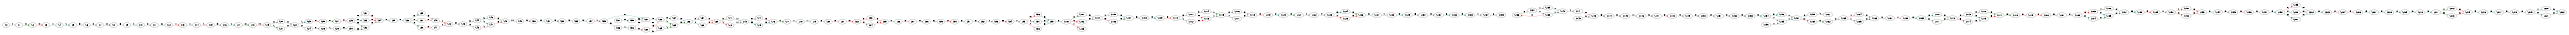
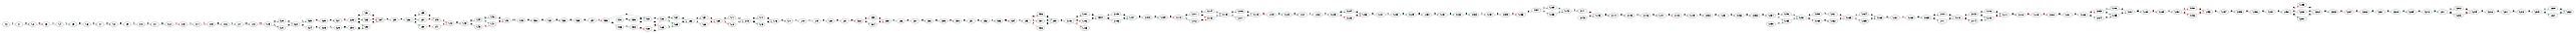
  strict digraph {
    rankdir=LR
    edge [arrowhead=dot color=gray40]
    S0
    S1
    S2
    S3
    S4
    S5
    S6
    S7
    S8
    S9
    S10
    S11
    S12
    S13
    S14
    S15
    S16
    S17
    S18
    S19
    S20
    S21
    S22
    S23
    S24
    S25
    S26
    S27
    S28
    S29
    S30
    S31
    S32
    S33
    S34
    S35
    S36
    S37
    S38
    S39
    S40
    S41
    S42
    S43
    S44
    S45
    S46
    S47
    S48
    S49
    S50
    S51
    S52
    S53
    S54
    S55
    S56
    S61
    S58
    S57
    S59
    S60
    S62
    S63
    S64
    S65
    S66
    S67
    S68
    S69
    S71
    S72
    S73
    S74
    S75
    S76
    S77
    S78
    S79
    S80
    S81
    S82
    S83
    S84
    S85
    S86
    S87
    S88
    S89
    S90
    S91
    S92
    S93
    S94
    S95
    S96
    S97
    S98
    S99
    S100
    S101
    S102
    S103
-   S104
+   S104 [label=S504]
    S105
    S106
    S107
    S108
    S109
    S110
    S111
    S112
    S113
    S114
    S115
    S116
    S117
    S118
    S119
    S120
    S121
    S122
    S123
    S124
    S125
    S126
    S127
    S128
    S129
    S130
    S131
    S132
    S133
    S134
    S135
    S136
    S137
    S138
    S139
    S140
    S141
    S143
    S142
    S144
    S145
    S146
    S147
    S148
    S149
    S150
    S151
    S152
    S153
    S154
    S155
    S156
    S157
    S159
    S160
    S158
    S161
    S162
    S163
    S164
    S165
    S166
    S167
    S168
    S169
    S170
    S171
    S172
    S173
    S174
    S175
    S176
    S177
    S178
    S179
    S180
    S181
    S182
    S183
    S184
    S185
    S186
    S187
    S188
    S189
    S190
    S191
    S192
    S193
    S194
    S195
    S196
    S197
    S198
    S199
    S200
    S201
    S202
    S203
    S204
    S206
    S207
    S208
    S209
    S210
    S211
    S212
    S213
    S215
    S216
    S217
    S218
    S219
    S220
    S221
    S222
    S0 -> S1 [arrowhead=onormal label=I]
    S1 -> S2 [color=darkgreen label=A]
    S2 -> S3 [color=red label=A]
    S3 -> S4 [arrowhead=onormal color=teal label=V]
    S4 -> S5 [color=teal label=S]
    S5 -> S6 [arrowhead=onormal label=R]
    S6 -> S7 [label=L]
    S7 -> S8 [color=darkgreen label=T]
    S8 -> S9 [arrowhead=onormal label=F]
    S9 -> S10 [arrowhead=onormal color=teal label=S]
    S10 -> S11 [label=L]
    S11 -> S12 [arrowhead=onormal color=teal label=G]
    S12 -> S13 [color=red label=V]
    S13 -> S14 [arrowhead=onormal color=darkgreen label=V]
    S14 -> S15 [arrowhead=onormal color=red label=S]
    S15 -> S16 [label=R]
    S16 -> S17 [color=teal label=S]
    S17 -> S18 [color=darkgreen label=K]
    S18 -> S19 [arrowhead=onormal color=red label=M]
    S19 -> S20 [label=A]
    S19 -> S21 [color=darkgreen label=S]
    S20 -> S22 [label=A]
    S21 -> S22 [arrowhead=onormal label=A]
    S22 -> S23 [color=teal label=S]
    S22 -> S24 [arrowhead=onormal label=T]
    S23 -> S25 [arrowhead=onormal color=red label=R]
    S24 -> S26 [label=T]
    S25 -> S27 [color=darkgreen label=R]
    S26 -> S28 [arrowhead=onormal label=S]
    S27 -> S29 [arrowhead=onormal color=red label=L]
    S28 -> S30 [arrowhead=onormal color=teal label=F]
    S29 -> S31 [arrowhead=onormal color=teal label=M]
    S29 -> S32 [color=darkgreen label=H]
    S29 -> S33 [color=darkgreen label=A]
    S30 -> S32 [color=darkgreen label=H]
    S31 -> S34 [arrowhead=onormal color=red label=K]
    S32 -> S34 [label=K]
    S33 -> S34 [color=red label=K]
    S34 -> S35 [arrowhead=onormal color=darkgreen label=E]
    S35 -> S36 [arrowhead=onormal color=teal label=L]
    S36 -> S37 [arrowhead=onormal color=darkgreen label=E]
    S36 -> S38 [color=darkgreen label=T]
    S36 -> S39 [color=darkgreen label=D]
    S37 -> S40 [arrowhead=onormal color=red label=E]
    S38 -> S41 [arrowhead=onormal color=red label=D]
    S39 -> S40 [label=E]
    S40 -> S42 [color=red label=I]
    S41 -> S42 [arrowhead=onormal color=red label=I]
    S42 -> S43 [label=R]
    S43 -> S44 [arrowhead=onormal color=darkgreen label=K]
    S43 -> S45 [arrowhead=onormal label=T]
    S44 -> S46 [arrowhead=onormal color=teal label=C]
    S44 -> S47 [color=teal label=S]
    S45 -> S47 [arrowhead=onormal color=red label=S]
    S46 -> S48 [arrowhead=onormal color=darkgreen label=G]
    S47 -> S48 [color=red label=G]
    S48 -> S49 [arrowhead=onormal color=teal label=M]
    S49 -> S50 [label=K]
    S50 -> S51 [arrowhead=onormal color=teal label=N]
    S51 -> S52 [color=darkgreen label=F]
    S52 -> S53 [arrowhead=onormal label=R]
    S53 -> S54 [arrowhead=onormal color=teal label=N]
    S54 -> S55 [color=red label=I]
    S55 -> S56 [arrowhead=onormal label=Q]
    S55 -> S61 [color=teal label=L]
    S56 -> S58 [arrowhead=onormal color=darkgreen label=V]
    S61 -> S62 [arrowhead=onormal color=teal label=E]
    S61 -> S63 [arrowhead=onormal label=D]
    S58 -> S61 [arrowhead=onormal label=E]
    S58 -> S60 [color=red label=D]
    S57 -> S59 [color=darkgreen label=A]
    S59 -> S61 [arrowhead=onormal label=E]
    S60 -> S62 [arrowhead=onormal color=red label=E]
    S60 -> S63 [arrowhead=onormal label=D]
    S62 -> S64 [color=darkgreen label=A]
    S62 -> S65 [color=darkgreen label=S]
    S63 -> S65 [color=darkgreen label=S]
    S64 -> S66 [arrowhead=onormal color=teal label=N]
    S65 -> S66 [color=darkgreen label=N]
    S66 -> S67 [label=L]
    S66 -> S68 [arrowhead=onormal color=teal label=I]
    S67 -> S69 [arrowhead=onormal color=red label=L]
    S68 -> S69 [color=red label=L]
    S69 -> S71 [arrowhead=onormal color=darkgreen label=L]
    S69 -> S72 [color=red label=S]
    S71 -> S73 [arrowhead=onormal color=darkgreen label=W]
    S72 -> S73 [label=W]
    S73 -> S74 [label=Q]
    S73 -> S75 [color=teal label=H]
    S74 -> S76 [arrowhead=onormal color=red label=G]
    S75 -> S76 [color=teal label=G]
    S76 -> S77 [color=darkgreen label=L]
    S77 -> S78 [arrowhead=onormal label=I]
    S78 -> S79 [arrowhead=onormal color=teal label=V]
    S79 -> S80 [arrowhead=onormal label=P]
    S80 -> S81 [arrowhead=onormal color=red label=D]
    S81 -> S82 [color=red label=N]
    S82 -> S83 [arrowhead=onormal color=red label=P]
    S82 -> S84 [label=A]
    S83 -> S85 [arrowhead=onormal color=red label=P]
    S84 -> S85 [color=red label=P]
    S85 -> S86 [arrowhead=onormal color=teal label=Y]
    S86 -> S87 [arrowhead=onormal color=red label=D]
    S87 -> S88 [label=K]
    S88 -> S89 [arrowhead=onormal color=darkgreen label=G]
    S89 -> S90 [color=red label=A]
    S90 -> S91 [arrowhead=onormal color=teal label=F]
    S91 -> S92 [label=R]
    S92 -> S93 [label=I]
    S93 -> S94 [color=red label=E]
    S94 -> S95 [label=I]
    S95 -> S96 [color=red label=N]
    S95 -> S97 [label=S]
    S95 -> S98 [arrowhead=onormal color=red label=I]
    S96 -> S99 [color=darkgreen label=F]
    S97 -> S99 [arrowhead=onormal color=teal label=F]
    S98 -> S99 [arrowhead=onormal color=teal label=F]
    S99 -> S100 [arrowhead=onormal color=darkgreen label=P]
    S100 -> S101 [color=darkgreen label=A]
    S100 -> S102 [color=red label=T]
    S100 -> S103 [color=red label=V]
    S101 -> S104 [arrowhead=onormal label=E]
    S102 -> S104 [label=E]
    S104 -> S105 [arrowhead=onormal label=Y]
    S104 -> S106 [arrowhead=onormal color=red label=H]
    S105 -> S107 [arrowhead=onormal color=teal label=P]
    S106 -> S107 [color=darkgreen label=P]
    S107 -> S108 [arrowhead=onormal color=darkgreen label=F]
    S108 -> S109 [color=teal label=K]
    S109 -> S110 [color=red label=P]
    S110 -> S111 [arrowhead=onormal label=P]
    S110 -> S112 [arrowhead=onormal color=teal label=S]
    S111 -> S113 [color=red label=K]
    S111 -> S114 [arrowhead=onormal label=T]
    S112 -> S113 [color=red label=K]
    S113 -> S115 [label=I]
    S114 -> S115 [color=darkgreen label=I]
    S115 -> S116 [label=T]
    S115 -> S117 [arrowhead=onormal color=darkgreen label=I]
    S116 -> S118 [label=F]
    S117 -> S118 [arrowhead=onormal label=F]
    S118 -> S119 [arrowhead=onormal color=red label=K]
    S119 -> S120 [color=teal label=T]
    S120 -> S121 [color=darkgreen label=K]
    S121 -> S122 [label=I]
    S122 -> S123 [label=Y]
    S123 -> S124 [color=teal label=H]
    S123 -> S125 [color=red label=Y]
    S124 -> S126 [color=darkgreen label=P]
    S125 -> S126 [color=red label=P]
    S126 -> S127 [arrowhead=onormal color=teal label=N]
    S127 -> S128 [arrowhead=onormal color=darkgreen label=I]
    S128 -> S129 [color=teal label=D]
    S129 -> S130 [label=E]
    S130 -> S131 [label=K]
    S131 -> S132 [color=teal label=G]
    S132 -> S133 [color=teal label=Q]
    S133 -> S134 [label=V]
    S134 -> S135 [arrowhead=onormal color=darkgreen label=C]
-   S138 -> S136 [color=red label=L]
+   S135 -> S136 [color=red label=L]
    S136 -> S137 [arrowhead=onormal color=darkgreen label=P]
    S137 -> S138 [label=V]
    S137 -> S139 [label=I]
    S138 -> S140 [color=darkgreen label=I]
    S139 -> S140 [arrowhead=onormal color=teal label=I]
    S140 -> S141 [label=S]
    S141 -> S143 [arrowhead=onormal color=red label=A]
    S143 -> S144 [color=darkgreen label=E]
    S142 -> S143 [label=A]
    S144 -> S145 [color=darkgreen label=N]
    S145 -> S146 [arrowhead=onormal label=W]
    S146 -> S147 [color=darkgreen label=K]
    S147 -> S148 [color=red label=P]
    S148 -> S149 [label=A]
    S149 -> S150 [color=darkgreen label=T]
    S150 -> S151 [label=K]
    S151 -> S152 [color=darkgreen label=T]
    S152 -> S153 [color=darkgreen label=D]
    S153 -> S154 [color=teal label=Q]
    S154 -> S155 [label=V]
    S154 -> S156 [color=teal label=D]
    S155 -> S157 [color=teal label=I]
    S156 -> S157 [label=I]
    S157 -> S159 [arrowhead=onormal color=teal label=Q]
    S157 -> S160 [color=red label=N]
    S159 -> S161 [arrowhead=onormal color=darkgreen label=S]
    S160 -> S162 [color=darkgreen label=A]
    S158 -> S155 [color=teal label=V]
+   S161 -> S163 [arrowhead=onormal color=red label=L]
    S162 -> S163 [arrowhead=onormal color=darkgreen label=L]
    S163 -> S164 [arrowhead=onormal color=red label=I]
    S163 -> S165 [label=V]
    S164 -> S166 [label=A]
    S165 -> S166 [color=teal label=A]
    S166 -> S167 [arrowhead=onormal color=darkgreen label=L]
    S167 -> S168 [arrowhead=onormal color=red label=V]
    S168 -> S169 [color=teal label=N]
    S169 -> S170 [color=teal label=D]
    S169 -> S171 [label=N]
    S170 -> S172 [arrowhead=onormal color=darkgreen label=P]
    S171 -> S172 [arrowhead=onormal color=darkgreen label=P]
    S172 -> S173 [arrowhead=onormal label=Q]
    S172 -> S174 [color=red label=E]
    S173 -> S175 [color=teal label=P]
    S173 -> S176 [arrowhead=onormal label=T]
    S174 -> S175 [label=P]
    S175 -> S177 [color=red label=E]
    S176 -> S177 [color=darkgreen label=E]
    S177 -> S178 [color=darkgreen label=H]
    S178 -> S179 [arrowhead=onormal color=red label=P]
    S179 -> S180 [color=red label=L]
    S180 -> S181 [arrowhead=onormal color=darkgreen label=R]
    S181 -> S182 [arrowhead=onormal color=darkgreen label=A]
    S182 -> S183 [color=red label=D]
    S182 -> S184 [color=teal label=N]
    S183 -> S185 [color=teal label=L]
    S183 -> S186 [arrowhead=onormal color=darkgreen label=V]
    S184 -> S185 [color=darkgreen label=L]
    S185 -> S187 [label=A]
    S186 -> S187 [arrowhead=onormal color=teal label=A]
    S187 -> S188 [color=teal label=E]
    S188 -> S189 [color=red label=E]
    S189 -> S190 [label=Y]
    S190 -> S191 [color=red label=S]
    S190 -> S192 [color=red label=T]
    S191 -> S193 [color=red label=K]
    S192 -> S193 [arrowhead=onormal color=red label=K]
    S193 -> S194 [arrowhead=onormal color=teal label=D]
    S194 -> S195 [label=R]
    S195 -> S196 [arrowhead=onormal color=red label=K]
    S196 -> S197 [arrowhead=onormal label=K]
    S197 -> S198 [color=teal label=F]
    S198 -> S199 [color=red label=C]
    S198 -> S200 [arrowhead=onormal color=teal label=L]
    S198 -> S201 [color=darkgreen label=F]
    S199 -> S202 [arrowhead=onormal label=K]
    S200 -> S202 [arrowhead=onormal label=K]
    S201 -> S202 [arrowhead=onormal color=teal label=K]
    S202 -> S203 [color=teal label=N]
    S203 -> S204 [arrowhead=onormal color=red label=A]
    S204 -> S206 [arrowhead=onormal color=red label=E]
    S206 -> S207 [arrowhead=onormal color=teal label=E]
    S207 -> S208 [arrowhead=onormal color=teal label=F]
    S208 -> S209 [color=teal label=T]
    S209 -> S210 [arrowhead=onormal color=teal label=K]
    S210 -> S211 [color=teal label=K]
    S211 -> S212 [arrowhead=onormal color=darkgreen label=Y]
    S211 -> S213 [arrowhead=onormal color=darkgreen label=H]
    S212 -> S215 [arrowhead=onormal color=red label=G]
    S213 -> S215 [arrowhead=onormal color=red label=G]
    S215 -> S216 [arrowhead=onormal color=teal label=E]
    S216 -> S217 [arrowhead=onormal color=teal label=K]
    S217 -> S218 [arrowhead=onormal color=darkgreen label=R]
    S218 -> S219 [arrowhead=onormal label=P]
    S219 -> S220 [arrowhead=onormal color=darkgreen label=V]
    S219 -> S221 [color=teal label=M]
    S220 -> S222 [color=teal label=D]
    S221 -> S222 [arrowhead=onormal color=darkgreen label=D]
  }
